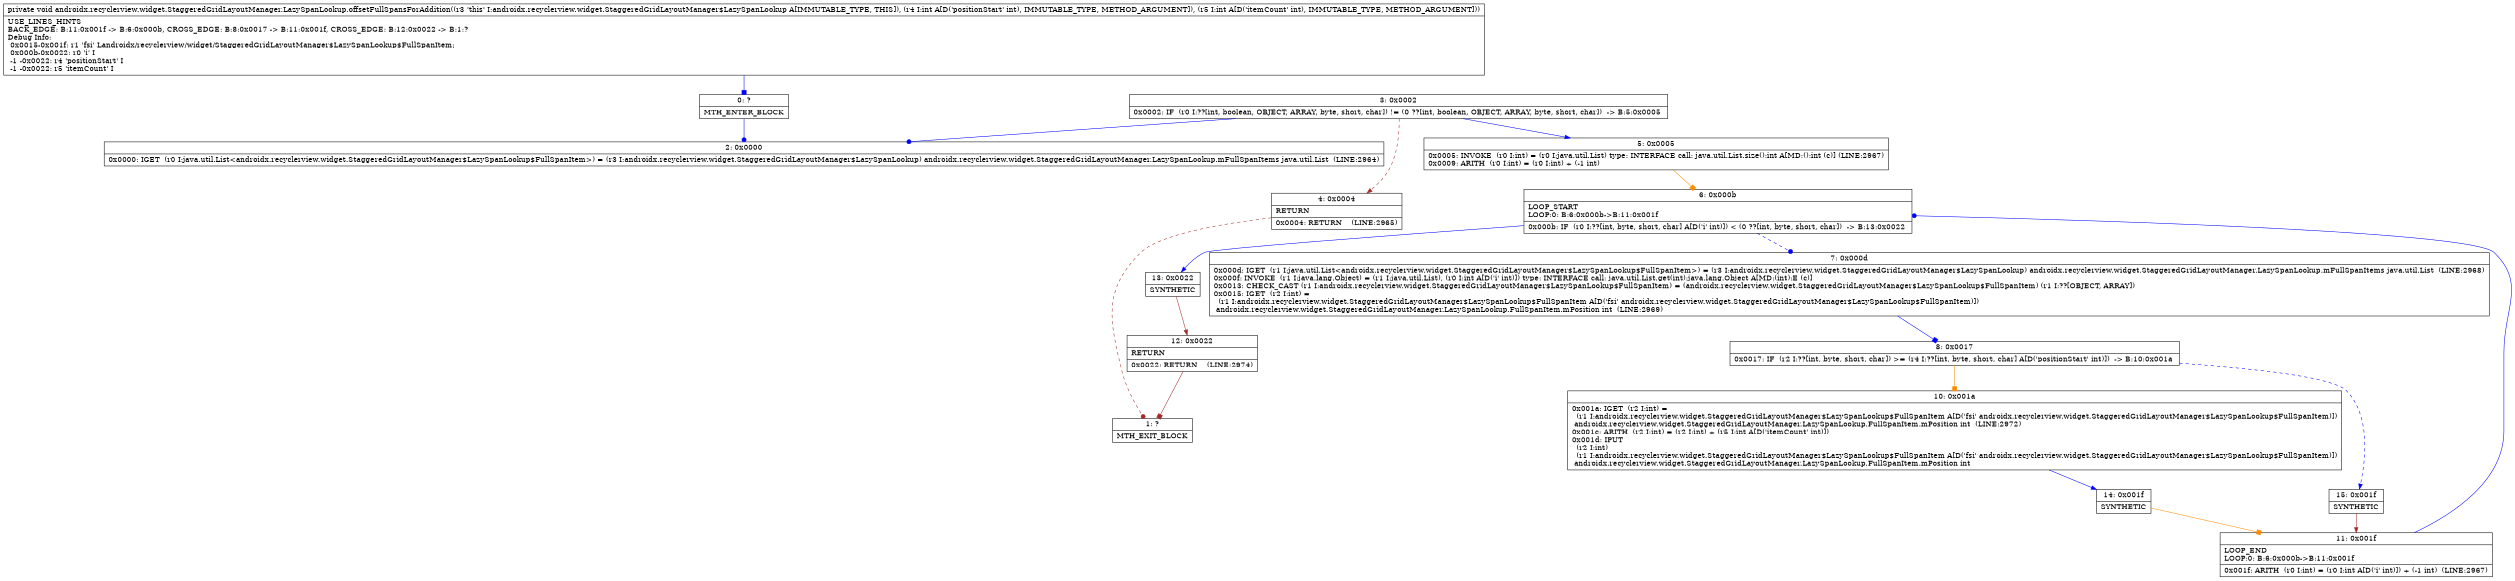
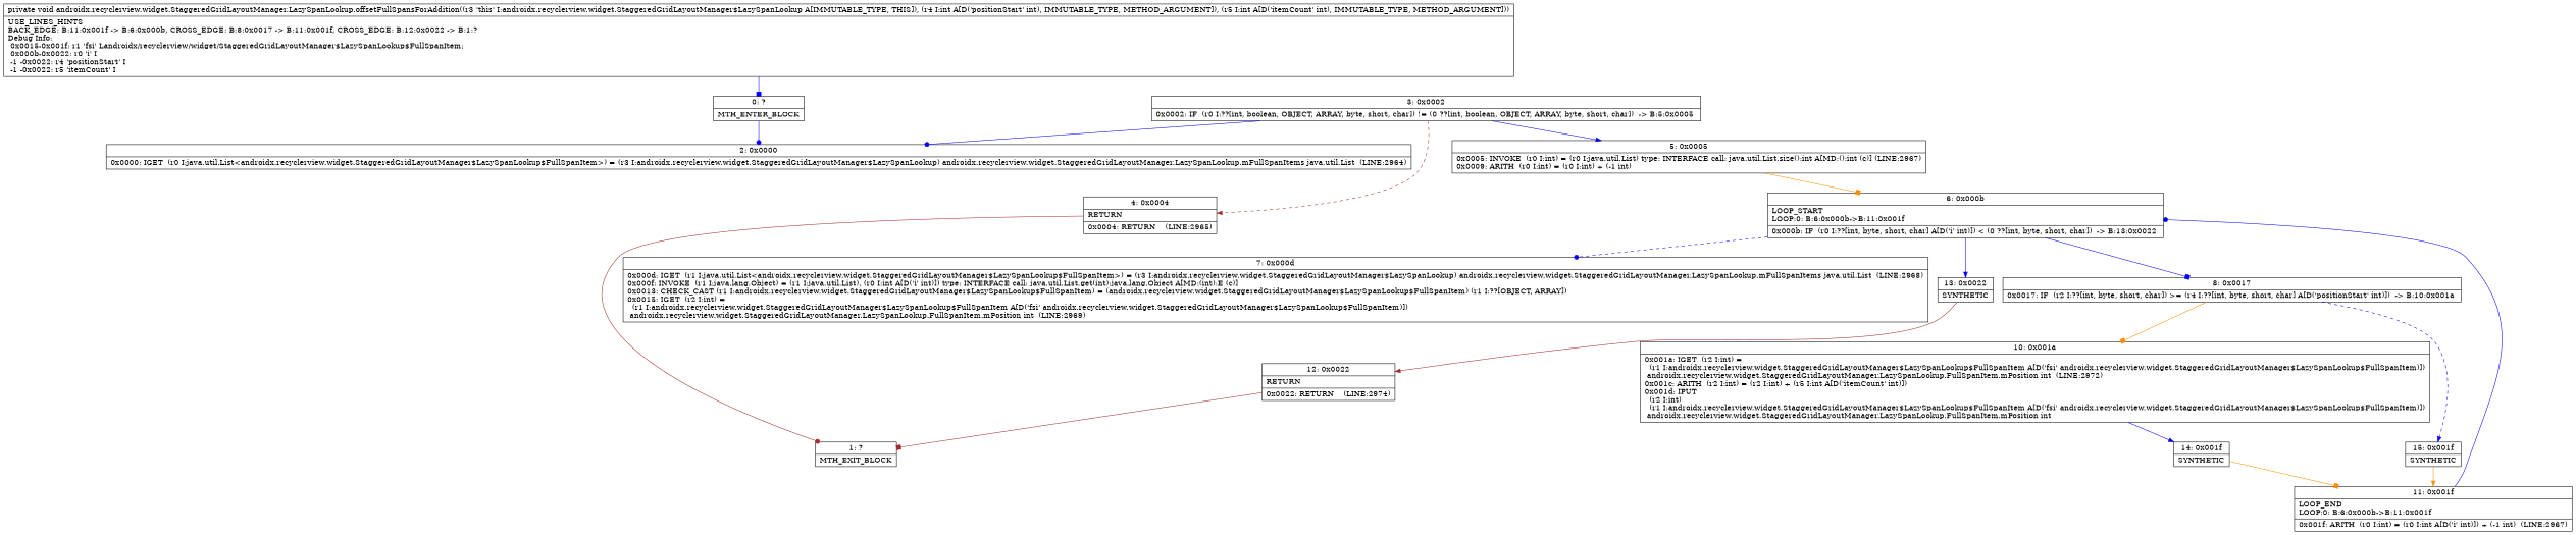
  digraph {
    node [shape=record]
    edge [arrowhead=normal color=blue]
    n1 [label="{0\:\ ?|MTH_ENTER_BLOCK\l}"]
    n2 [label="{2\:\ 0x0000|0x0000: IGET  (r0 I:java.util.List\<androidx.recyclerview.widget.StaggeredGridLayoutManager$LazySpanLookup$FullSpanItem\>) = (r3 I:androidx.recyclerview.widget.StaggeredGridLayoutManager$LazySpanLookup) androidx.recyclerview.widget.StaggeredGridLayoutManager.LazySpanLookup.mFullSpanItems java.util.List  (LINE:2964)\l}"]
    n3 [label="{3\:\ 0x0002|0x0002: IF  (r0 I:??[int, boolean, OBJECT, ARRAY, byte, short, char]) != (0 ??[int, boolean, OBJECT, ARRAY, byte, short, char])  \-\> B:5:0x0005 \l}"]
    n4 [label="{4\:\ 0x0004|RETURN\l|0x0004: RETURN    (LINE:2965)\l}"]
    n5 [label="{5\:\ 0x0005|0x0005: INVOKE  (r0 I:int) = (r0 I:java.util.List) type: INTERFACE call: java.util.List.size():int A[MD:():int (c)] (LINE:2967)\l0x0009: ARITH  (r0 I:int) = (r0 I:int) + (\-1 int) \l}"]
    n6 [label="{1\:\ ?|MTH_EXIT_BLOCK\l}"]
    n7 [label="{6\:\ 0x000b|LOOP_START\lLOOP:0: B:6:0x000b\-\>B:11:0x001f\l|0x000b: IF  (r0 I:??[int, byte, short, char] A[D('i' int)]) \< (0 ??[int, byte, short, char])  \-\> B:13:0x0022 \l}"]
    n8 [label="{7\:\ 0x000d|0x000d: IGET  (r1 I:java.util.List\<androidx.recyclerview.widget.StaggeredGridLayoutManager$LazySpanLookup$FullSpanItem\>) = (r3 I:androidx.recyclerview.widget.StaggeredGridLayoutManager$LazySpanLookup) androidx.recyclerview.widget.StaggeredGridLayoutManager.LazySpanLookup.mFullSpanItems java.util.List  (LINE:2968)\l0x000f: INVOKE  (r1 I:java.lang.Object) = (r1 I:java.util.List), (r0 I:int A[D('i' int)]) type: INTERFACE call: java.util.List.get(int):java.lang.Object A[MD:(int):E (c)]\l0x0013: CHECK_CAST (r1 I:androidx.recyclerview.widget.StaggeredGridLayoutManager$LazySpanLookup$FullSpanItem) = (androidx.recyclerview.widget.StaggeredGridLayoutManager$LazySpanLookup$FullSpanItem) (r1 I:??[OBJECT, ARRAY]) \l0x0015: IGET  (r2 I:int) = \l  (r1 I:androidx.recyclerview.widget.StaggeredGridLayoutManager$LazySpanLookup$FullSpanItem A[D('fsi' androidx.recyclerview.widget.StaggeredGridLayoutManager$LazySpanLookup$FullSpanItem)])\l androidx.recyclerview.widget.StaggeredGridLayoutManager.LazySpanLookup.FullSpanItem.mPosition int  (LINE:2969)\l}"]
    n9 [label="{13\:\ 0x0022|SYNTHETIC\l}"]
    n10 [label="{8\:\ 0x0017|0x0017: IF  (r2 I:??[int, byte, short, char]) \>= (r4 I:??[int, byte, short, char] A[D('positionStart' int)])  \-\> B:10:0x001a \l}"]
    n11 [label="{12\:\ 0x0022|RETURN\l|0x0022: RETURN    (LINE:2974)\l}"]
    n12 [label="{10\:\ 0x001a|0x001a: IGET  (r2 I:int) = \l  (r1 I:androidx.recyclerview.widget.StaggeredGridLayoutManager$LazySpanLookup$FullSpanItem A[D('fsi' androidx.recyclerview.widget.StaggeredGridLayoutManager$LazySpanLookup$FullSpanItem)])\l androidx.recyclerview.widget.StaggeredGridLayoutManager.LazySpanLookup.FullSpanItem.mPosition int  (LINE:2972)\l0x001c: ARITH  (r2 I:int) = (r2 I:int) + (r5 I:int A[D('itemCount' int)]) \l0x001d: IPUT  \l  (r2 I:int)\l  (r1 I:androidx.recyclerview.widget.StaggeredGridLayoutManager$LazySpanLookup$FullSpanItem A[D('fsi' androidx.recyclerview.widget.StaggeredGridLayoutManager$LazySpanLookup$FullSpanItem)])\l androidx.recyclerview.widget.StaggeredGridLayoutManager.LazySpanLookup.FullSpanItem.mPosition int \l}"]
    n13 [label="{15\:\ 0x001f|SYNTHETIC\l}"]
    n14 [label="{14\:\ 0x001f|SYNTHETIC\l}"]
    n15 [label="{11\:\ 0x001f|LOOP_END\lLOOP:0: B:6:0x000b\-\>B:11:0x001f\l|0x001f: ARITH  (r0 I:int) = (r0 I:int A[D('i' int)]) + (\-1 int)  (LINE:2967)\l}"]
    n16 [label="{private void androidx.recyclerview.widget.StaggeredGridLayoutManager.LazySpanLookup.offsetFullSpansForAddition((r3 'this' I:androidx.recyclerview.widget.StaggeredGridLayoutManager$LazySpanLookup A[IMMUTABLE_TYPE, THIS]), (r4 I:int A[D('positionStart' int), IMMUTABLE_TYPE, METHOD_ARGUMENT]), (r5 I:int A[D('itemCount' int), IMMUTABLE_TYPE, METHOD_ARGUMENT]))  | USE_LINES_HINTS\lBACK_EDGE: B:11:0x001f \-\> B:6:0x000b, CROSS_EDGE: B:8:0x0017 \-\> B:11:0x001f, CROSS_EDGE: B:12:0x0022 \-\> B:1:?\lDebug Info:\l  0x0015\-0x001f: r1 'fsi' Landroidx\/recyclerview\/widget\/StaggeredGridLayoutManager$LazySpanLookup$FullSpanItem;\l  0x000b\-0x0022: r0 'i' I\l  \-1 \-0x0022: r4 'positionStart' I\l  \-1 \-0x0022: r5 'itemCount' I\l}"]
    n1 -> n2 [arrowhead=dot]
    n3 -> n2 [arrowhead=dot]
    n3 -> n4 [color=brown style=dashed]
    n3 -> n5
-   n4 -> n6 [arrowhead=dot color=brown style=dashed]
+   n4 -> n6 [arrowhead=dot color=brown]
    n5 -> n7 [arrowhead=box color=darkorange]
    n7 -> n8 [arrowhead=dot style=dashed]
    n7 -> n9
-   n8 -> n10 [arrowhead=box]
+   n7 -> n10 [arrowhead=box]
    n9 -> n11 [color=brown]
    n10 -> n12 [arrowhead=box color=darkorange]
    n10 -> n13 [style=dashed]
    n11 -> n6 [arrowhead=box color=brown]
    n12 -> n14
-   n13 -> n15 [color=brown]
+   n13 -> n15 [color=darkorange]
    n14 -> n15 [arrowhead=box color=darkorange]
    n15 -> n7 [arrowhead=dot]
    n16 -> n1 [arrowhead=box]
  }
